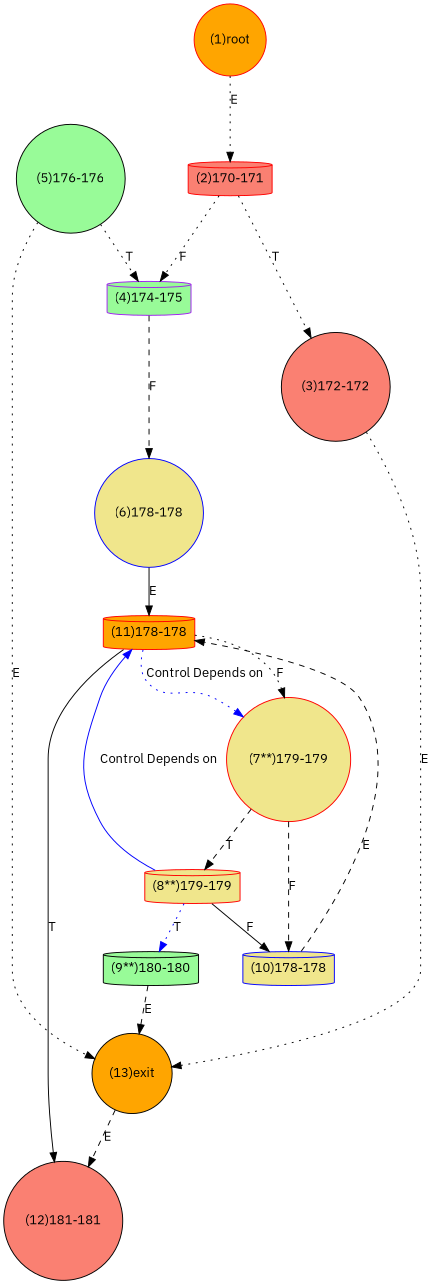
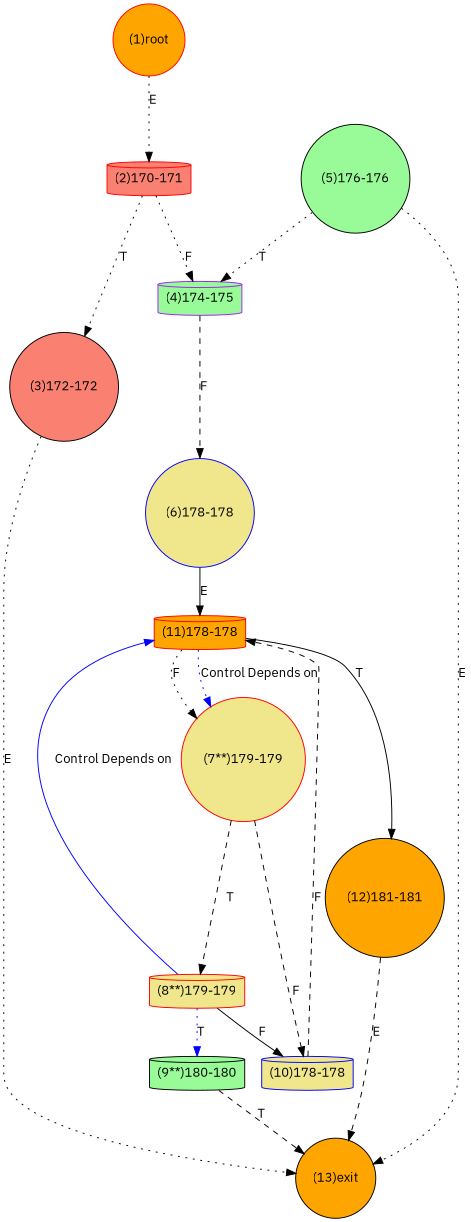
  digraph {
    fontname="IBM Plex Sans"
    node [fillcolor=khaki fontname="IBM Plex Sans" shape=circle style=filled]
    edge [fontname="IBM Plex Sans" style=dotted]
    n1 [color=red fillcolor=orange label="(1)root"]
    n2 [color=red fillcolor=salmon label="(2)170-171" shape=cylinder]
    n3 [fillcolor=salmon label="(3)172-172"]
    n4 [color=purple fillcolor=palegreen label="(4)174-175" shape=cylinder]
    n5 [fillcolor=orange label="(13)exit"]
    n6 [color=blue label="(6)178-178"]
    n7 [fillcolor=palegreen label="(5)176-176"]
    n8 [color=red fillcolor=orange label="(11)178-178" shape=cylinder]
    n9 [color=red label="(7**)179-179"]
-   n10 [fillcolor=salmon label="(12)181-181"]
+   n10 [fillcolor=orange label="(12)181-181"]
    n11 [color=red label="(8**)179-179" shape=cylinder]
    n12 [color=blue label="(10)178-178" shape=cylinder]
    n13 [fillcolor=palegreen label="(9**)180-180" shape=cylinder]
    n1 -> n2 [label=E]
    n2 -> n3 [label=T]
    n2 -> n4 [label=F]
    n3 -> n5 [label=E]
    n4 -> n6 [label=F style=dashed]
    n6 -> n8 [label=E style=solid]
    n7 -> n4 [label=T]
    n7 -> n5 [label=E]
    n8 -> n9 [label=F]
    n8 -> n9 [color=blue label="Control Depends on"]
    n8 -> n10 [label=T style=solid]
    n9 -> n11 [label=T style=dashed]
    n9 -> n12 [label=F style=dashed]
-   n5 -> n10 [label=E style=dashed]
+   n10 -> n5 [label=E style=dashed]
    n11 -> n8 [color=blue label="Control Depends on" style=solid]
    n11 -> n12 [label=F style=solid]
    n11 -> n13 [color=blue label=T]
-   n12 -> n8 [label=E style=dashed]
-   n13 -> n5 [label=E style=dashed]
+   n12 -> n8 [label=F style=dashed]
+   n13 -> n5 [label=T style=dashed]
  }
